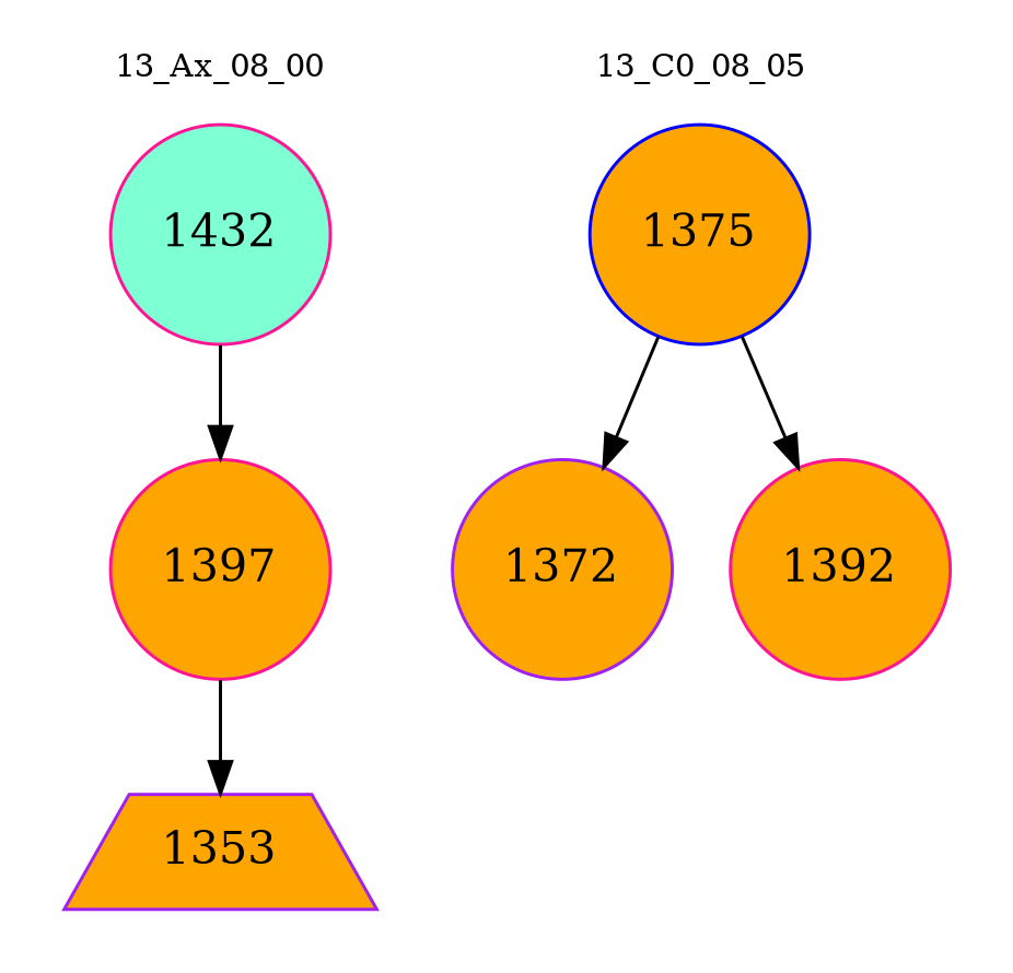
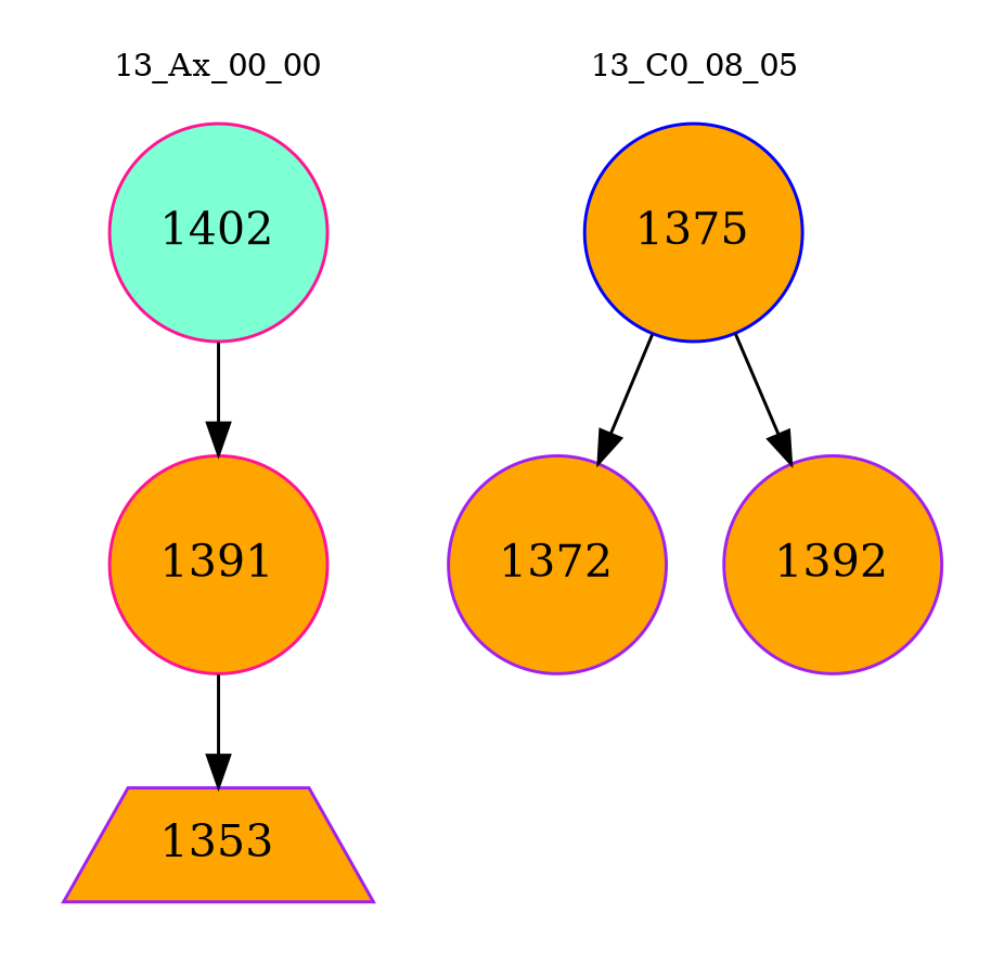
  digraph {
    node [color=deeppink fillcolor=orange shape=circle style=filled]
    edge [color=black]
-   n1 [label=1397]
+   n1 [label=1391]
    n2 [color=purple label=1353 shape=trapezium]
-   n3 [fillcolor=aquamarine label=1432]
+   n3 [fillcolor=aquamarine label=1402]
    n4 [color=blue label=1375]
    n5 [color=purple label=1372]
-   n6 [label=1392]
+   n6 [color=purple label=1392]
    subgraph cluster_1 {
      color=white
      fontsize=10
-     label="13_Ax_08_00"
+     label="13_Ax_00_00"
      n1
      n2
      n3
    }
    subgraph cluster_2 {
      color=white
      fontsize=10
      label="13_C0_08_05"
      n4
      n5
      n6
    }
    n1 -> n2
    n3 -> n1
    n4 -> n5
    n4 -> n6
  }
